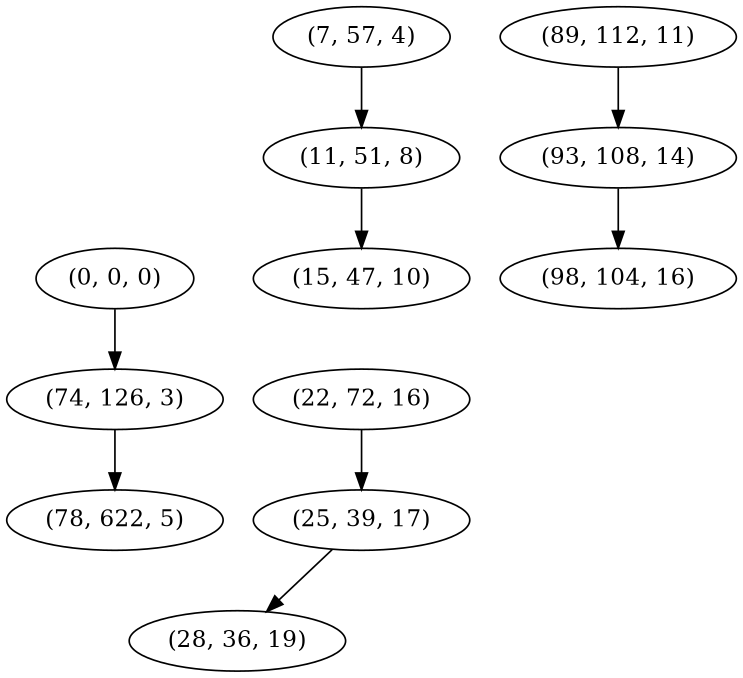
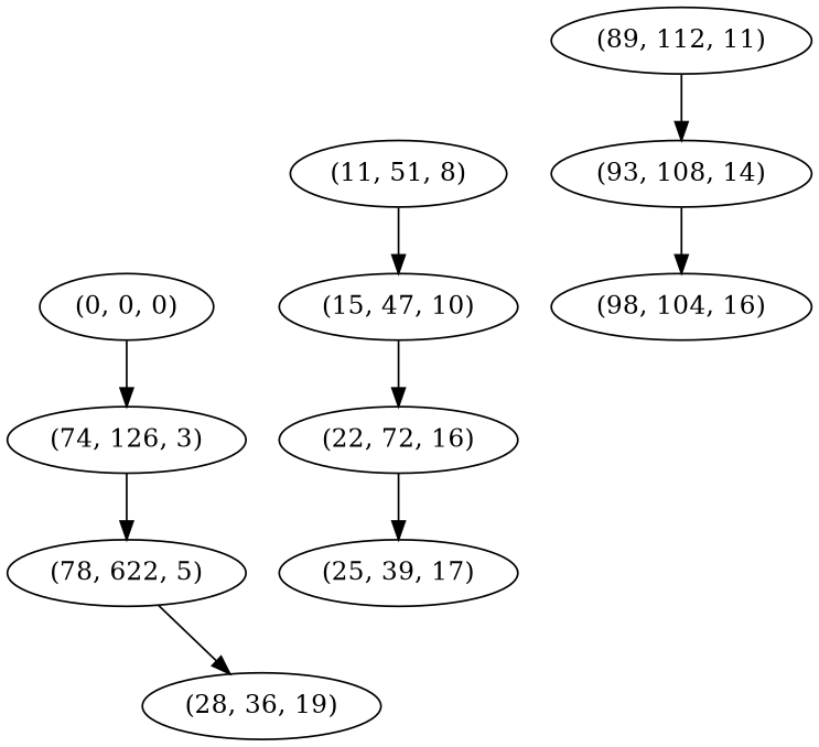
  digraph {
    "(0, 0, 0)"
    "(74, 126, 3)"
-   "(7, 57, 4)"
    "(11, 51, 8)"
    n5 [label="(78, 622, 5)"]
    n6 [label="(15, 47, 10)"]
    n7 [label="(22, 72, 16)"]
    "(25, 39, 17)"
    "(28, 36, 19)"
    "(89, 112, 11)"
    "(93, 108, 14)"
    "(98, 104, 16)"
    "(0, 0, 0)" -> "(74, 126, 3)"
    "(74, 126, 3)" -> n5
-   "(7, 57, 4)" -> "(11, 51, 8)"
    "(11, 51, 8)" -> n6
+   n6 -> n7
    n7 -> "(25, 39, 17)"
-   "(25, 39, 17)" -> "(28, 36, 19)"
+   n5 -> "(28, 36, 19)"
    "(89, 112, 11)" -> "(93, 108, 14)"
    "(93, 108, 14)" -> "(98, 104, 16)"
  }
